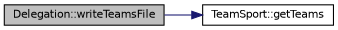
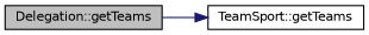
  digraph {
    rankdir=LR
    node [color=black fontname=Helvetica fontsize=10 shape=record style=filled]
-   n1 [fillcolor=grey75 fontcolor=black height=0.2 label="Delegation::writeTeamsFile" width=0.4]
+   n1 [fillcolor=grey75 fontcolor=black height=0.2 label="Delegation::getTeams" width=0.4]
    n2 [fillcolor=white height=0.2 label="TeamSport::getTeams" width=0.4]
    n1 -> n2 [color=midnightblue fontname=Helvetica fontsize=10 labelfontname=Helvetica labelfontsize=10 style=solid]
  }
